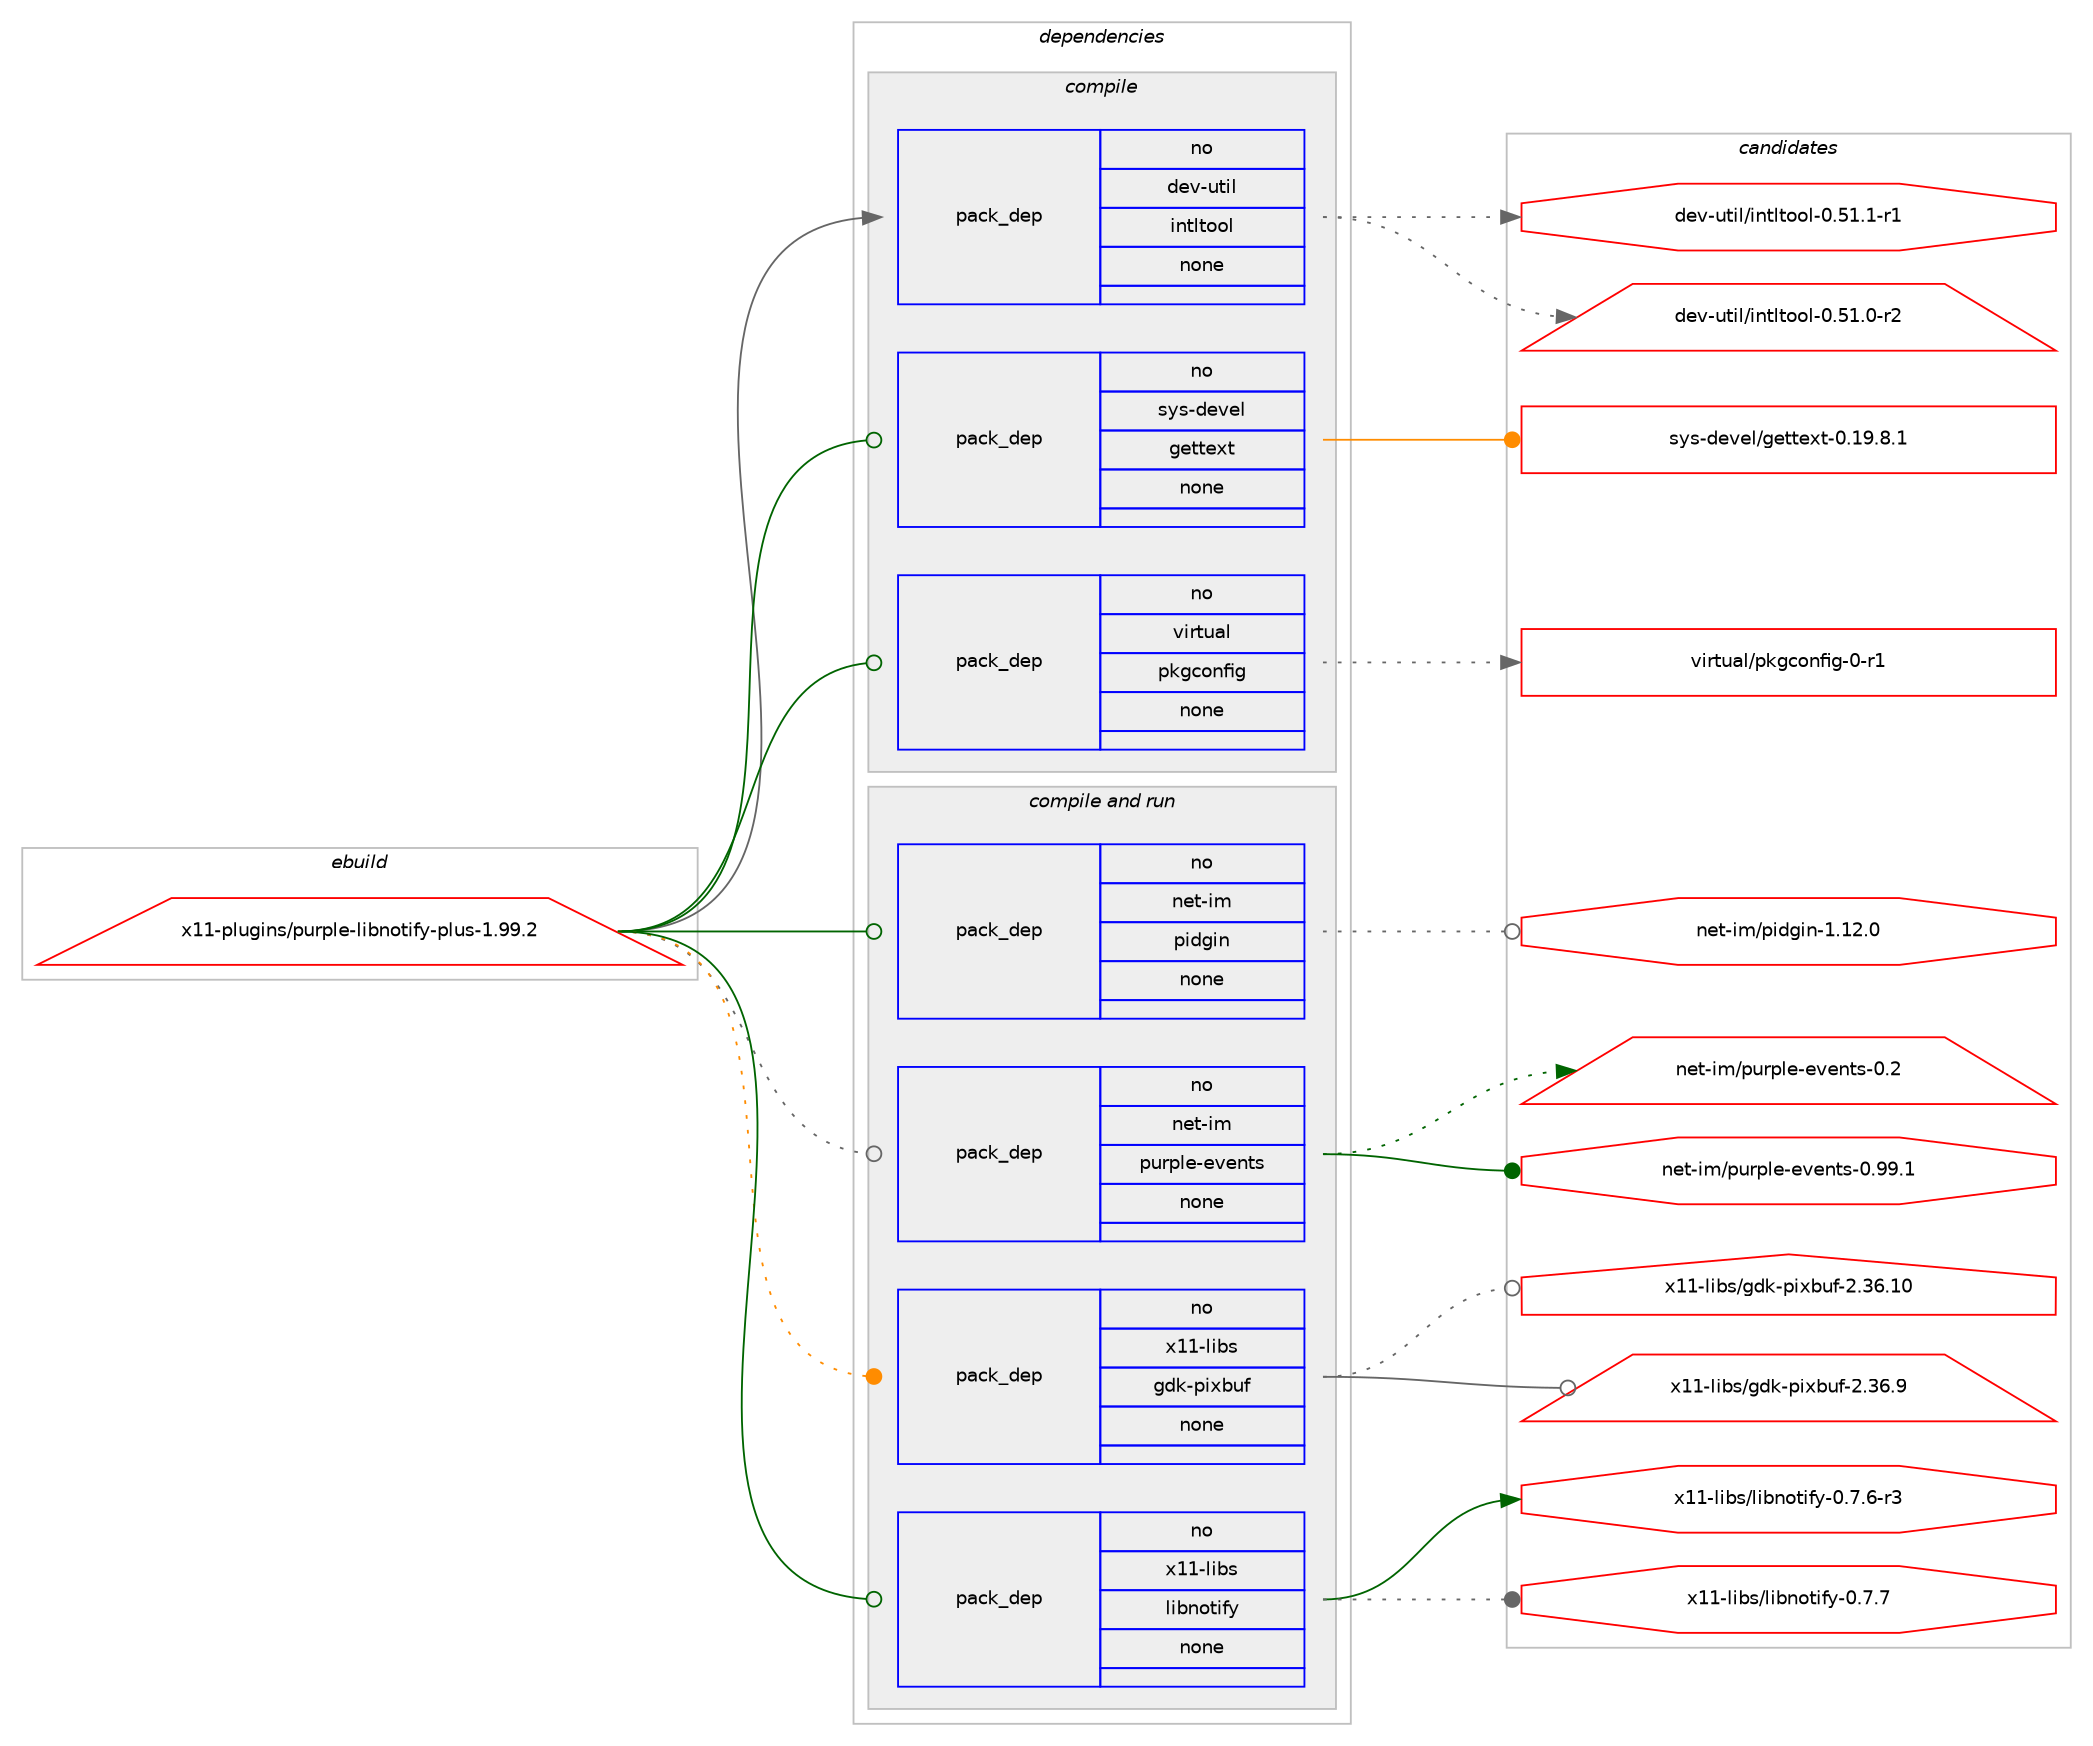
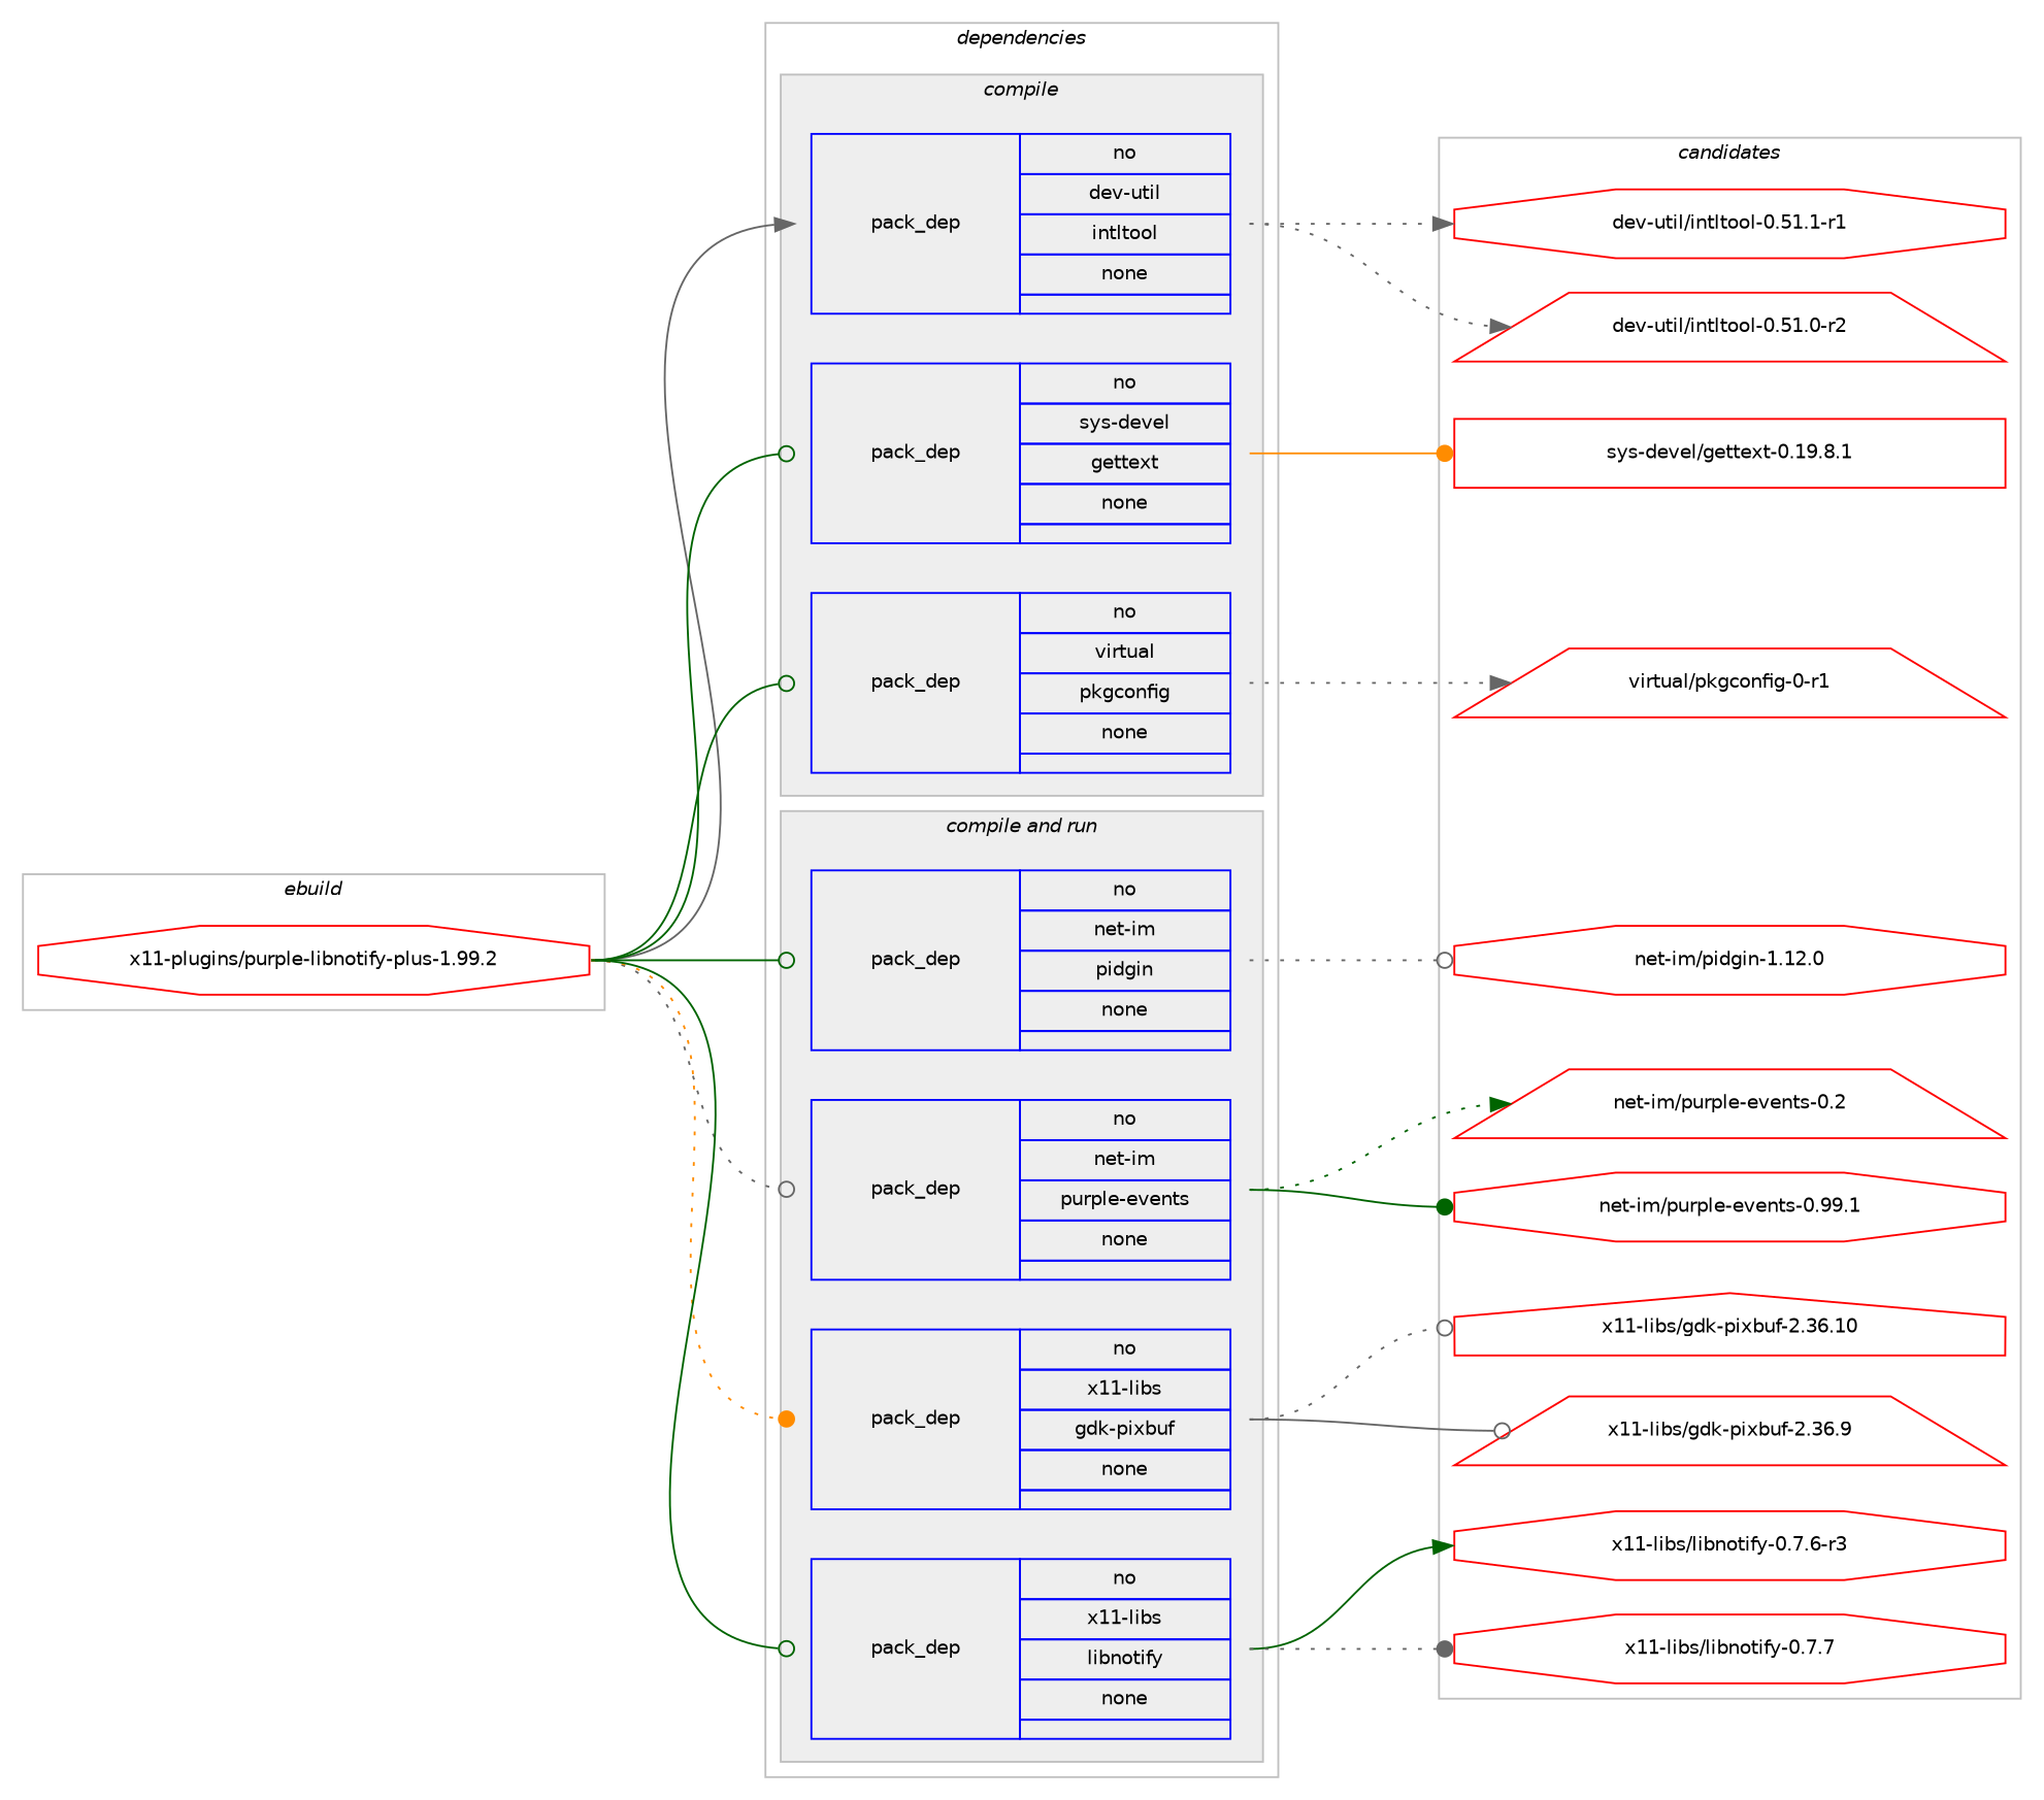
  digraph {
    compound=true
    concentrate=true
    fontname=Helvetica
    fontsize=10
    newrank=true
    rankdir=LR
    ranksep=1.5
    node [color=red fontname=Helvetica fontsize=10 shape=none]
    edge [arrowhead=odot color=gray40 headport=w style=solid tailport=e weight=100]
-   n1 [label="x11-plugins/purple-libnotify-plus-1.99.2" shape=trapezium width=4]
+   n1 [label="x11-plugins/purple-libnotify-plus-1.99.2" shape=octagon width=4]
    n2 [color=blue label=<<TABLE BORDER="0" CELLBORDER="1" CELLSPACING="0" CELLPADDING="4" WIDTH="220"><TR><TD ROWSPAN="6" CELLPADDING="30">pack_dep</TD></TR><TR><TD WIDTH="110">no</TD></TR><TR><TD>dev-util</TD></TR><TR><TD>intltool</TD></TR><TR><TD>none</TD></TR><TR><TD></TD></TR></TABLE>>]
    n3 [color=blue label=<<TABLE BORDER="0" CELLBORDER="1" CELLSPACING="0" CELLPADDING="4" WIDTH="220"><TR><TD ROWSPAN="6" CELLPADDING="30">pack_dep</TD></TR><TR><TD WIDTH="110">no</TD></TR><TR><TD>sys-devel</TD></TR><TR><TD>gettext</TD></TR><TR><TD>none</TD></TR><TR><TD></TD></TR></TABLE>>]
    n4 [color=blue label=<<TABLE BORDER="0" CELLBORDER="1" CELLSPACING="0" CELLPADDING="4" WIDTH="220"><TR><TD ROWSPAN="6" CELLPADDING="30">pack_dep</TD></TR><TR><TD WIDTH="110">no</TD></TR><TR><TD>virtual</TD></TR><TR><TD>pkgconfig</TD></TR><TR><TD>none</TD></TR><TR><TD></TD></TR></TABLE>>]
    n5 [color=blue label=<<TABLE BORDER="0" CELLBORDER="1" CELLSPACING="0" CELLPADDING="4" WIDTH="220"><TR><TD ROWSPAN="6" CELLPADDING="30">pack_dep</TD></TR><TR><TD WIDTH="110">no</TD></TR><TR><TD>net-im</TD></TR><TR><TD>pidgin</TD></TR><TR><TD>none</TD></TR><TR><TD></TD></TR></TABLE>>]
    n6 [color=blue label=<<TABLE BORDER="0" CELLBORDER="1" CELLSPACING="0" CELLPADDING="4" WIDTH="220"><TR><TD ROWSPAN="6" CELLPADDING="30">pack_dep</TD></TR><TR><TD WIDTH="110">no</TD></TR><TR><TD>net-im</TD></TR><TR><TD>purple-events</TD></TR><TR><TD>none</TD></TR><TR><TD></TD></TR></TABLE>>]
    n7 [color=blue label=<<TABLE BORDER="0" CELLBORDER="1" CELLSPACING="0" CELLPADDING="4" WIDTH="220"><TR><TD ROWSPAN="6" CELLPADDING="30">pack_dep</TD></TR><TR><TD WIDTH="110">no</TD></TR><TR><TD>x11-libs</TD></TR><TR><TD>gdk-pixbuf</TD></TR><TR><TD>none</TD></TR><TR><TD></TD></TR></TABLE>>]
    n8 [color=blue label=<<TABLE BORDER="0" CELLBORDER="1" CELLSPACING="0" CELLPADDING="4" WIDTH="220"><TR><TD ROWSPAN="6" CELLPADDING="30">pack_dep</TD></TR><TR><TD WIDTH="110">no</TD></TR><TR><TD>x11-libs</TD></TR><TR><TD>libnotify</TD></TR><TR><TD>none</TD></TR><TR><TD></TD></TR></TABLE>>]
    n9 [label="dev-util/intltool-0.51.1-r1" shape=octagon width=4]
    n10 [label="dev-util/intltool-0.51.0-r2" shape=trapezium width=4]
    n11 [label="sys-devel/gettext-0.19.8.1" shape=box width=4]
-   n12 [label="virtual/pkgconfig-0-r1" shape=box width=4]
+   n12 [label="virtual/pkgconfig-0-r1" shape=trapezium width=4]
    n13 [label="net-im/pidgin-1.12.0" shape=octagon width=4]
    n14 [label="net-im/purple-events-0.2" shape=trapezium width=4]
    n15 [label="net-im/purple-events-0.99.1" shape=octagon width=4]
    n16 [label="x11-libs/gdk-pixbuf-2.36.10" shape=house width=4]
    n17 [label="x11-libs/gdk-pixbuf-2.36.9" shape=trapezium width=4]
    n18 [label="x11-libs/libnotify-0.7.6-r3" shape=octagon width=4]
    n19 [label="x11-libs/libnotify-0.7.7" shape=octagon width=4]
    subgraph cluster_1 {
      color=gray
      label=<<i>ebuild</i>>
      rank=same
      n1
    }
    subgraph cluster_2 {
      color=gray
      label=<<i>dependencies</i>>
      subgraph cluster_3 {
        color=gray
        fillcolor="#eeeeee"
        label=<<i>compile</i>>
        style=filled
        subgraph sub_4 {
          color=gray
          fillcolor="#eeeeee"
          label=<<i>compile</i>>
          style=filled
          n2
        }
        subgraph sub_5 {
          color=gray
          fillcolor="#eeeeee"
          label=<<i>compile</i>>
          style=filled
          n3
        }
        subgraph sub_6 {
          color=gray
          fillcolor="#eeeeee"
          label=<<i>compile</i>>
          style=filled
          n4
        }
      }
      subgraph cluster_7 {
        color=gray
        fillcolor="#eeeeee"
        label=<<i>compile and run</i>>
        style=filled
        subgraph sub_8 {
          color=gray
          fillcolor="#eeeeee"
          label=<<i>compile and run</i>>
          style=filled
          n5
        }
        subgraph sub_9 {
          color=gray
          fillcolor="#eeeeee"
          label=<<i>compile and run</i>>
          style=filled
          n6
        }
        subgraph sub_10 {
          color=gray
          fillcolor="#eeeeee"
          label=<<i>compile and run</i>>
          style=filled
          n7
        }
        subgraph sub_11 {
          color=gray
          fillcolor="#eeeeee"
          label=<<i>compile and run</i>>
          style=filled
          n8
        }
      }
      subgraph cluster_12 {
        color=gray
        fillcolor="#eeeeee"
        label=<<i>run</i>>
        style=filled
      }
    }
    subgraph cluster_13 {
      color=gray
      label=<<i>candidates</i>>
      rank=same
      subgraph sub_14 {
        color=black
        label=<<i>candidates</i>>
        nodesep=1
        rank=same
        n9
        n10
      }
      subgraph sub_15 {
        color=black
        label=<<i>candidates</i>>
        nodesep=1
        rank=same
        n11
      }
      subgraph sub_16 {
        color=black
        label=<<i>candidates</i>>
        nodesep=1
        rank=same
        n12
      }
      subgraph sub_17 {
        color=black
        label=<<i>candidates</i>>
        nodesep=1
        rank=same
        n13
      }
      subgraph sub_18 {
        color=black
        label=<<i>candidates</i>>
        nodesep=1
        rank=same
        n14
        n15
      }
      subgraph sub_19 {
        color=black
        label=<<i>candidates</i>>
        nodesep=1
        rank=same
        n16
        n17
      }
      subgraph sub_20 {
        color=black
        label=<<i>candidates</i>>
        nodesep=1
        rank=same
        n18
        n19
      }
    }
    n1 -> n2 [arrowhead=normal weight=20]
    n1 -> n3 [color=darkgreen weight=20]
    n1 -> n4 [color=darkgreen weight=20]
    n1 -> n5 [color=darkgreen weight=20]
    n1 -> n6 [style=dotted weight=20]
    n1 -> n7 [arrowhead=dot color=darkorange style=dotted weight=20]
    n1 -> n8 [color=darkgreen weight=20]
    n2 -> n9 [arrowhead=normal style=dotted]
    n2 -> n10 [arrowhead=normal style=dotted]
    n3 -> n11 [arrowhead=dot color=darkorange]
    n4 -> n12 [arrowhead=normal style=dotted]
    n5 -> n13 [style=dotted]
    n6 -> n14 [arrowhead=normal color=darkgreen style=dotted]
    n6 -> n15 [arrowhead=dot color=darkgreen]
    n7 -> n16 [style=dotted]
    n7 -> n17
    n8 -> n18 [arrowhead=normal color=darkgreen]
    n8 -> n19 [arrowhead=dot style=dotted]
  }
